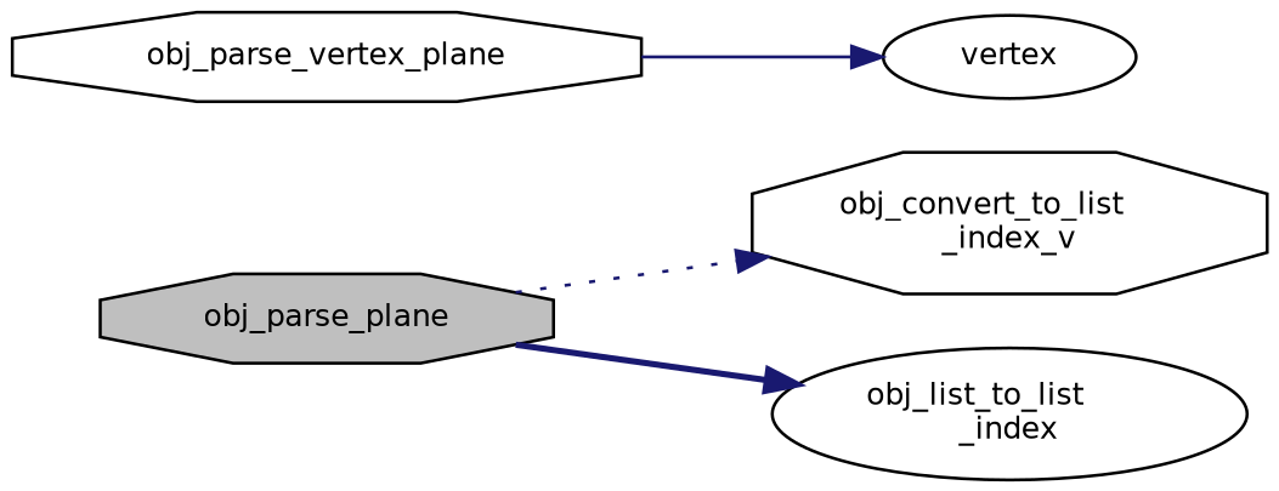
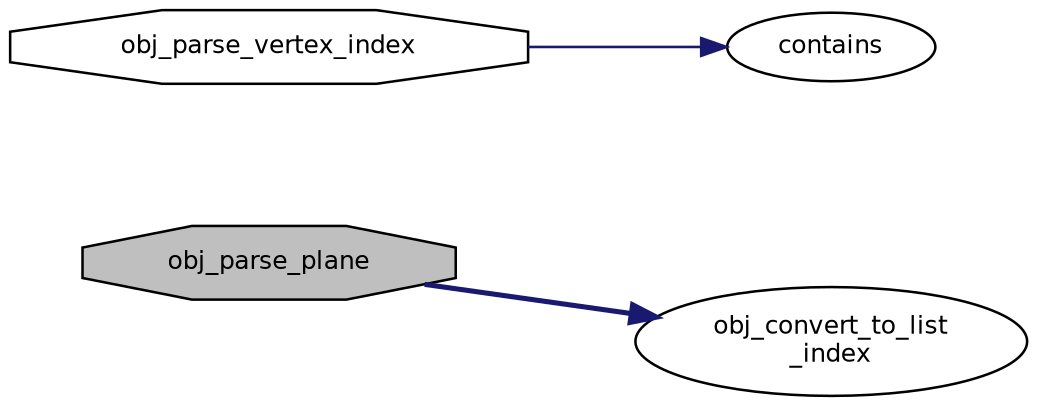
  digraph {
    rankdir=LR
    node [color=black fillcolor=white fontname=Helvetica fontsize=10 shape=octagon style=filled]
    edge [color=midnightblue fontname=Helvetica fontsize=10 labelfontname=Helvetica labelfontsize=10]
    n1 [fillcolor=grey75 fontcolor=black height=0.2 label=obj_parse_plane width=0.4]
-   n2 [height=0.2 label="obj_convert_to_list\l_index_v" width=0.4]
-   n3 [height=0.2 label="obj_list_to_list\l_index" shape=ellipse width=0.4]
-   n4 [height=0.2 label=obj_parse_vertex_plane width=0.4]
-   n5 [height=0.2 label=vertex shape=ellipse width=0.4]
-   n1 -> n2 [style=dotted]
+   n3 [height=0.2 label="obj_convert_to_list\l_index" shape=ellipse width=0.4]
+   n4 [height=0.2 label=obj_parse_vertex_index width=0.4]
+   n5 [height=0.2 label=contains shape=ellipse width=0.4]
    n1 -> n3 [style=bold]
    n4 -> n5 [style=solid]
  }
